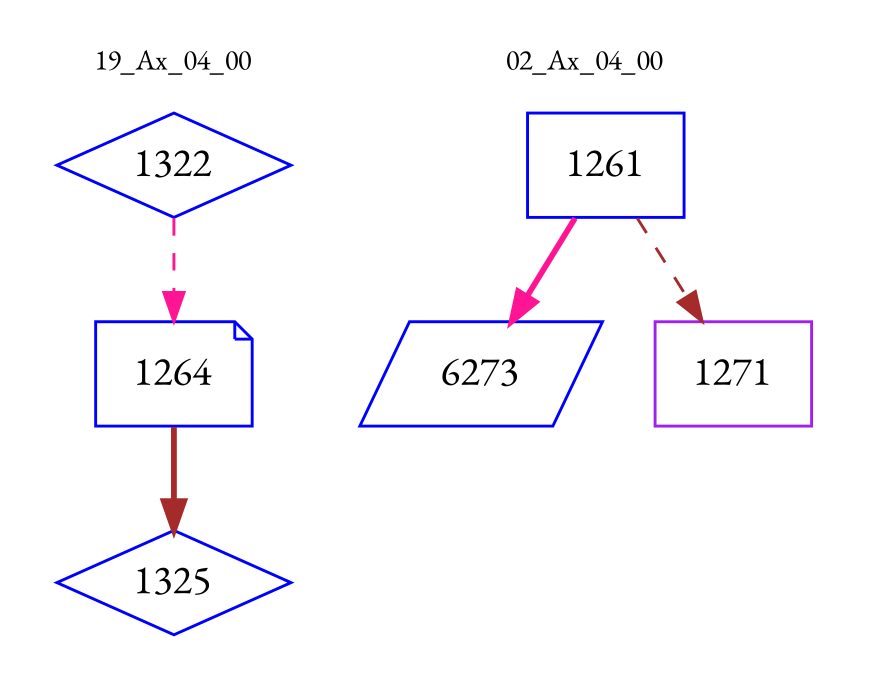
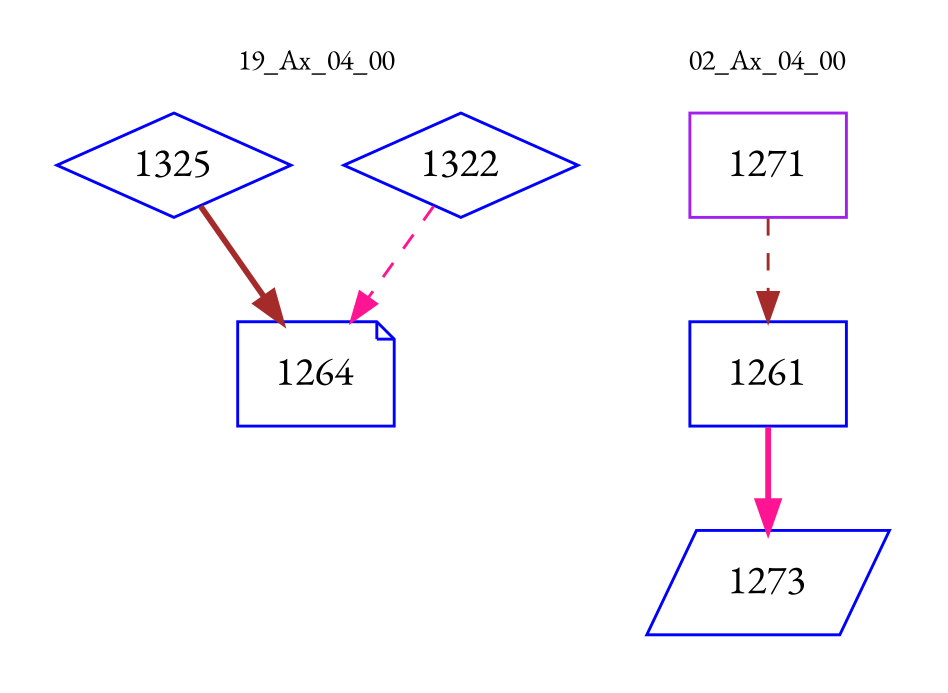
  digraph {
    fontname="EB Garamond"
    node [color=blue fontname="EB Garamond" shape=diamond]
    edge [color=deeppink fontname="EB Garamond" style=dashed]
    n1 [label=1322]
    n2 [label=1264 shape=note]
    n3 [label=1325]
-   n4 [label=6273 shape=parallelogram]
+   n4 [label=1273 shape=parallelogram]
    n5 [label=1261 shape=box]
    n6 [color=purple label=1271 shape=box]
    subgraph cluster_1 {
      color=white
      fontsize=10
      label="19_Ax_04_00"
      n1
      n2
      n3
    }
    subgraph cluster_2 {
      color=white
      fontsize=10
      label="02_Ax_04_00"
      n4
      n5
      n6
    }
    n1 -> n2
-   n2 -> n3 [color=brown style=bold]
+   n3 -> n2 [color=brown style=bold]
    n5 -> n4 [style=bold]
-   n5 -> n6 [color=brown]
+   n6 -> n5 [color=brown]
  }
